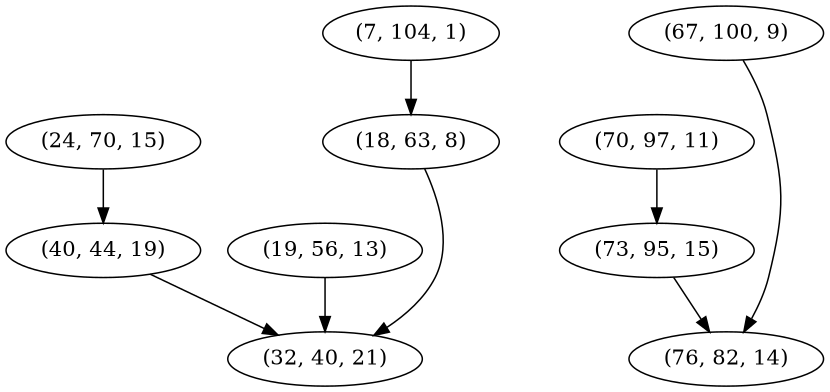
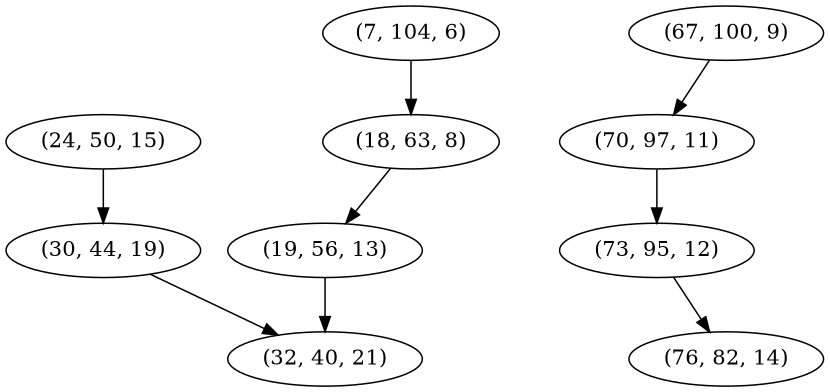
  digraph {
    n1 [label="(18, 63, 8)"]
-   "(7, 104, 6)" [label="(7, 104, 1)"]
+   "(7, 104, 6)"
    "(19, 56, 13)"
    "(67, 100, 9)"
    "(70, 97, 11)"
    "(32, 40, 21)"
-   "(24, 50, 15)" [label="(24, 70, 15)"]
-   "(30, 44, 19)" [label="(40, 44, 19)"]
-   "(73, 95, 12)" [label="(73, 95, 15)"]
+   "(24, 50, 15)"
+   "(30, 44, 19)"
+   "(73, 95, 12)"
    n10 [label="(76, 82, 14)"]
-   n1 -> "(32, 40, 21)"
+   n1 -> "(19, 56, 13)"
    "(7, 104, 6)" -> n1
    "(19, 56, 13)" -> "(32, 40, 21)"
-   "(67, 100, 9)" -> n10
+   "(67, 100, 9)" -> "(70, 97, 11)"
    "(70, 97, 11)" -> "(73, 95, 12)"
    "(24, 50, 15)" -> "(30, 44, 19)"
    "(30, 44, 19)" -> "(32, 40, 21)"
    "(73, 95, 12)" -> n10
  }
